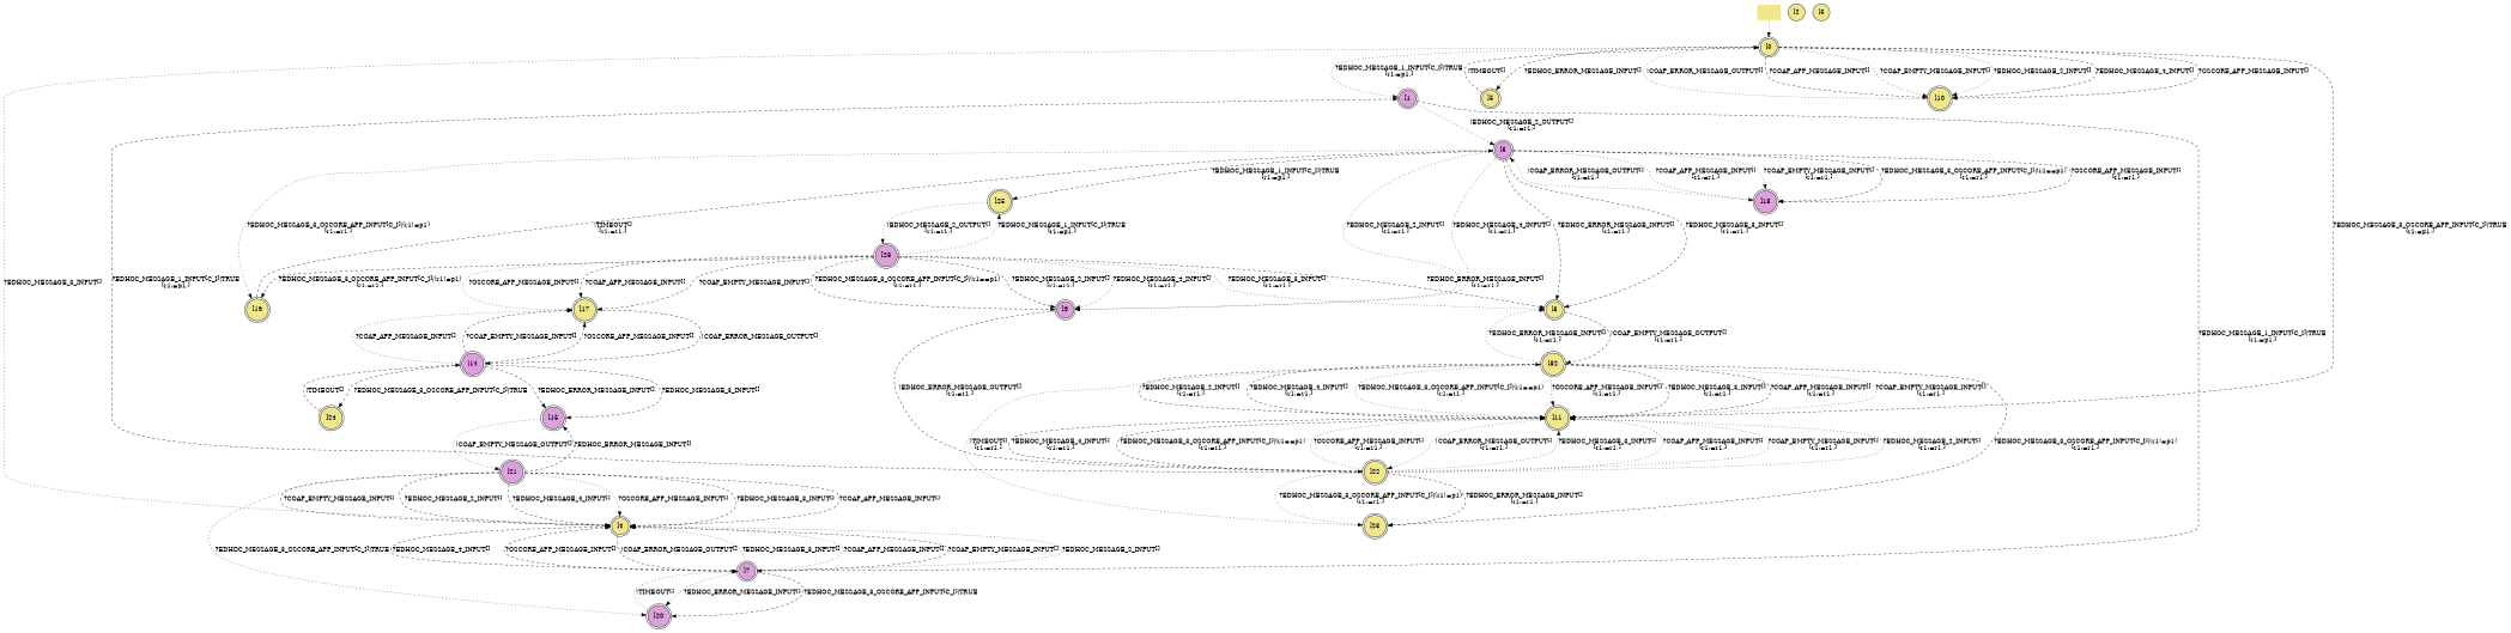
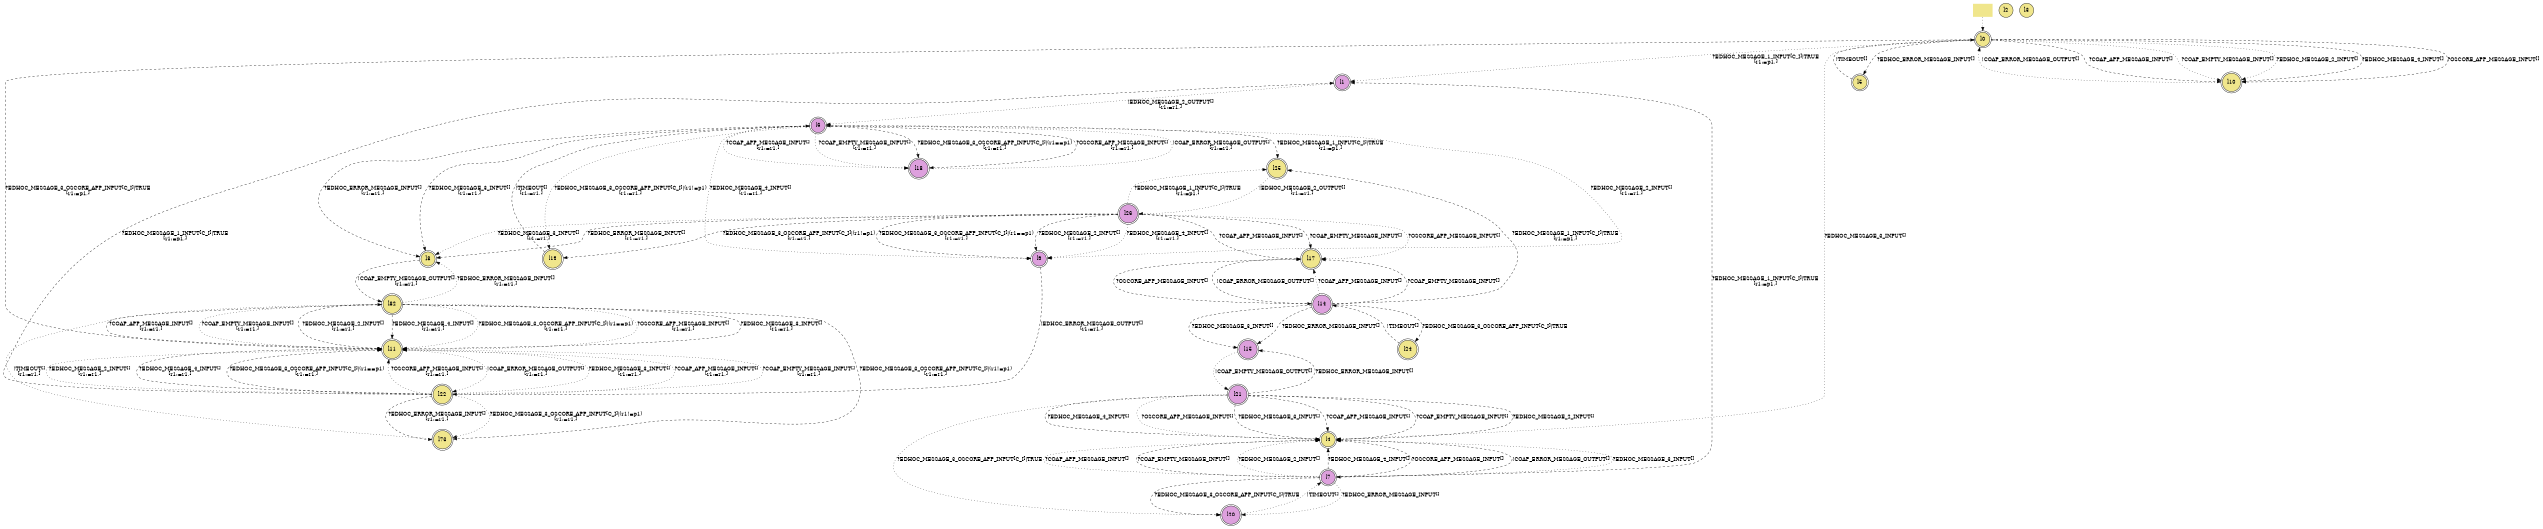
  digraph {
    node [fillcolor=khaki shape=doublecircle style=filled]
    edge [style=dashed]
    "" [shape=none]
    l0
    l1 [fillcolor=plum]
    l4
    l5
    l10
    l11
    l6 [fillcolor=plum]
    l7 [fillcolor=plum]
    l22
    l8
    l9 [fillcolor=plum]
    l18 [fillcolor=plum]
    l19
    l25
    l2 [shape=circle]
    l3 [shape=circle]
    l20 [fillcolor=plum]
    n19 [label=l82]
    l26 [fillcolor=plum]
-   l23
+   l23 [label=l73]
    l14 [fillcolor=plum]
    l15 [fillcolor=plum]
    l17
    l24
    l21 [fillcolor=plum]
    "" -> l0 [style=dotted]
    l0 -> l1 [label=<?EDHOC_MESSAGE_1_INPUT[C_I]|TRUE<BR />[r1:=p1,]> style=dotted]
    l0 -> l4 [label=<?EDHOC_MESSAGE_3_INPUT[]> style=dotted]
    l0 -> l5 [label=<?EDHOC_ERROR_MESSAGE_INPUT[]>]
    l0 -> l10 [label=<?COAP_APP_MESSAGE_INPUT[]>]
    l0 -> l10 [label=<?COAP_EMPTY_MESSAGE_INPUT[]> style=dotted]
    l0 -> l10 [label=<?EDHOC_MESSAGE_2_INPUT[]> style=dotted]
    l0 -> l10 [label=<?EDHOC_MESSAGE_4_INPUT[]>]
    l0 -> l10 [label=<?OSCORE_APP_MESSAGE_INPUT[]>]
    l0 -> l11 [label=<?EDHOC_MESSAGE_3_OSCORE_APP_INPUT[C_I]|TRUE<BR />[r1:=p1,]>]
    l1 -> l6 [label=<!EDHOC_MESSAGE_2_OUTPUT[]<BR />[r1:=r1,]> style=dotted]
    l4 -> l7 [label=<!COAP_ERROR_MESSAGE_OUTPUT[]>]
    l5 -> l0 [label=<!TIMEOUT[]>]
    l10 -> l0 [label=<!COAP_ERROR_MESSAGE_OUTPUT[]> style=dotted]
    l11 -> l22 [label=<!COAP_ERROR_MESSAGE_OUTPUT[]<BR />[r1:=r1,]> style=dotted]
    l6 -> l8 [label=<?EDHOC_MESSAGE_3_INPUT[]<BR />[r1:=r1,]>]
    l6 -> l8 [label=<?EDHOC_ERROR_MESSAGE_INPUT[]<BR />[r1:=r1,]>]
    l6 -> l9 [label=<?EDHOC_MESSAGE_2_INPUT[]<BR />[r1:=r1,]> style=dotted]
    l6 -> l9 [label=<?EDHOC_MESSAGE_4_INPUT[]<BR />[r1:=r1,]> style=dotted]
    l6 -> l18 [label=<?COAP_APP_MESSAGE_INPUT[]<BR />[r1:=r1,]> style=dotted]
    l6 -> l18 [label=<?COAP_EMPTY_MESSAGE_INPUT[]<BR />[r1:=r1,]> style=dotted]
    l6 -> l18 [label=<?EDHOC_MESSAGE_3_OSCORE_APP_INPUT[C_I]|(r1==p1)<BR />[r1:=r1,]>]
    l6 -> l18 [label=<?OSCORE_APP_MESSAGE_INPUT[]<BR />[r1:=r1,]>]
    l6 -> l19 [label=<?EDHOC_MESSAGE_3_OSCORE_APP_INPUT[C_I]|(r1!=p1)<BR />[r1:=r1,]> style=dotted]
    l6 -> l25 [label=<?EDHOC_MESSAGE_1_INPUT[C_I]|TRUE<BR />[r1:=p1,]>]
-   l1 -> l7 [label=<?EDHOC_MESSAGE_1_INPUT[C_I]|TRUE<BR />[r1:=p1,]>]
+   l7 -> l1 [label=<?EDHOC_MESSAGE_1_INPUT[C_I]|TRUE<BR />[r1:=p1,]>]
    l7 -> l4 [label=<?EDHOC_MESSAGE_3_INPUT[]> style=dotted]
    l7 -> l4 [label=<?COAP_APP_MESSAGE_INPUT[]> style=dotted]
    l7 -> l4 [label=<?COAP_EMPTY_MESSAGE_INPUT[]>]
    l7 -> l4 [label=<?EDHOC_MESSAGE_2_INPUT[]> style=dotted]
    l7 -> l4 [label=<?EDHOC_MESSAGE_4_INPUT[]>]
    l7 -> l4 [label=<?OSCORE_APP_MESSAGE_INPUT[]>]
    l7 -> l20 [label=<?EDHOC_ERROR_MESSAGE_INPUT[]> style=dotted]
    l7 -> l20 [label=<?EDHOC_MESSAGE_3_OSCORE_APP_INPUT[C_I]|TRUE>]
    l22 -> l1 [label=<?EDHOC_MESSAGE_1_INPUT[C_I]|TRUE<BR />[r1:=p1,]>]
    l22 -> l11 [label=<?EDHOC_MESSAGE_3_INPUT[]<BR />[r1:=r1,]> style=dotted]
    l22 -> l11 [label=<?COAP_APP_MESSAGE_INPUT[]<BR />[r1:=r1,]> style=dotted]
    l22 -> l11 [label=<?COAP_EMPTY_MESSAGE_INPUT[]<BR />[r1:=r1,]> style=dotted]
    l22 -> l11 [label=<?EDHOC_MESSAGE_2_INPUT[]<BR />[r1:=r1,]> style=dotted]
    l22 -> l11 [label=<?EDHOC_MESSAGE_4_INPUT[]<BR />[r1:=r1,]>]
    l22 -> l11 [label=<?EDHOC_MESSAGE_3_OSCORE_APP_INPUT[C_I]|(r1==p1)<BR />[r1:=r1,]>]
    l22 -> l11 [label=<?OSCORE_APP_MESSAGE_INPUT[]<BR />[r1:=r1,]> style=dotted]
    l22 -> l23 [label=<?EDHOC_MESSAGE_3_OSCORE_APP_INPUT[C_I]|(r1!=p1)<BR />[r1:=r1,]> style=dotted]
    l22 -> l23 [label=<?EDHOC_ERROR_MESSAGE_INPUT[]<BR />[r1:=r1,]>]
    l8 -> n19 [label=<!COAP_EMPTY_MESSAGE_OUTPUT[]<BR />[r1:=r1,]>]
    l9 -> l22 [label=<!EDHOC_ERROR_MESSAGE_OUTPUT[]<BR />[r1:=r1,]>]
    l18 -> l6 [label=<!COAP_ERROR_MESSAGE_OUTPUT[]<BR />[r1:=r1,]> style=dotted]
    l19 -> l6 [label=<!TIMEOUT[]<BR />[r1:=r1,]>]
    l25 -> l26 [label=<!EDHOC_MESSAGE_2_OUTPUT[]<BR />[r1:=r1,]> style=dotted]
    l20 -> l7 [label=<!TIMEOUT[]> style=dotted]
    n19 -> l11 [label=<?EDHOC_MESSAGE_3_INPUT[]<BR />[r1:=r1,]>]
    n19 -> l11 [label=<?COAP_APP_MESSAGE_INPUT[]<BR />[r1:=r1,]>]
    n19 -> l11 [label=<?COAP_EMPTY_MESSAGE_INPUT[]<BR />[r1:=r1,]> style=dotted]
    n19 -> l11 [label=<?EDHOC_MESSAGE_2_INPUT[]<BR />[r1:=r1,]>]
    n19 -> l11 [label=<?EDHOC_MESSAGE_4_INPUT[]<BR />[r1:=r1,]>]
    n19 -> l11 [label=<?EDHOC_MESSAGE_3_OSCORE_APP_INPUT[C_I]|(r1==p1)<BR />[r1:=r1,]> style=dotted]
    n19 -> l11 [label=<?OSCORE_APP_MESSAGE_INPUT[]<BR />[r1:=r1,]> style=dotted]
    n19 -> l8 [label=<?EDHOC_ERROR_MESSAGE_INPUT[]<BR />[r1:=r1,]> style=dotted]
    n19 -> l23 [label=<?EDHOC_MESSAGE_3_OSCORE_APP_INPUT[C_I]|(r1!=p1)<BR />[r1:=r1,]>]
    l26 -> l8 [label=<?EDHOC_MESSAGE_3_INPUT[]<BR />[r1:=r1,]> style=dotted]
    l26 -> l8 [label=<?EDHOC_ERROR_MESSAGE_INPUT[]<BR />[r1:=r1,]>]
    l26 -> l9 [label=<?EDHOC_MESSAGE_2_INPUT[]<BR />[r1:=r1,]>]
    l26 -> l9 [label=<?EDHOC_MESSAGE_4_INPUT[]<BR />[r1:=r1,]> style=dotted]
    l26 -> l9 [label=<?EDHOC_MESSAGE_3_OSCORE_APP_INPUT[C_I]|(r1==p1)<BR />[r1:=r1,]>]
    l26 -> l19 [label=<?EDHOC_MESSAGE_3_OSCORE_APP_INPUT[C_I]|(r1!=p1)<BR />[r1:=r1,]>]
    l26 -> l25 [label=<?EDHOC_MESSAGE_1_INPUT[C_I]|TRUE<BR />[r1:=p1,]> style=dotted]
    l26 -> l17 [label=<?COAP_APP_MESSAGE_INPUT[]>]
    l26 -> l17 [label=<?COAP_EMPTY_MESSAGE_INPUT[]>]
    l26 -> l17 [label=<?OSCORE_APP_MESSAGE_INPUT[]> style=dotted]
    l23 -> n19 [label=<!TIMEOUT[]<BR />[r1:=r1,]> style=dotted]
+   l14 -> l25 [label=<?EDHOC_MESSAGE_1_INPUT[C_I]|TRUE<BR />[r1:=p1,]>]
    l14 -> l15 [label=<?EDHOC_MESSAGE_3_INPUT[]>]
    l14 -> l15 [label=<?EDHOC_ERROR_MESSAGE_INPUT[]>]
    l14 -> l17 [label=<?COAP_APP_MESSAGE_INPUT[]> style=dotted]
    l14 -> l17 [label=<?COAP_EMPTY_MESSAGE_INPUT[]>]
    l14 -> l17 [label=<?OSCORE_APP_MESSAGE_INPUT[]>]
    l14 -> l24 [label=<?EDHOC_MESSAGE_3_OSCORE_APP_INPUT[C_I]|TRUE>]
    l15 -> l21 [label=<!COAP_EMPTY_MESSAGE_OUTPUT[]> style=dotted]
    l17 -> l14 [label=<!COAP_ERROR_MESSAGE_OUTPUT[]>]
    l24 -> l14 [label=<!TIMEOUT[]>]
    l21 -> l4 [label=<?EDHOC_MESSAGE_3_INPUT[]>]
    l21 -> l4 [label=<?COAP_APP_MESSAGE_INPUT[]>]
    l21 -> l4 [label=<?COAP_EMPTY_MESSAGE_INPUT[]>]
    l21 -> l4 [label=<?EDHOC_MESSAGE_2_INPUT[]>]
    l21 -> l4 [label=<?EDHOC_MESSAGE_4_INPUT[]>]
    l21 -> l4 [label=<?OSCORE_APP_MESSAGE_INPUT[]> style=dotted]
    l21 -> l20 [label=<?EDHOC_MESSAGE_3_OSCORE_APP_INPUT[C_I]|TRUE> style=dotted]
    l21 -> l15 [label=<?EDHOC_ERROR_MESSAGE_INPUT[]>]
  }
